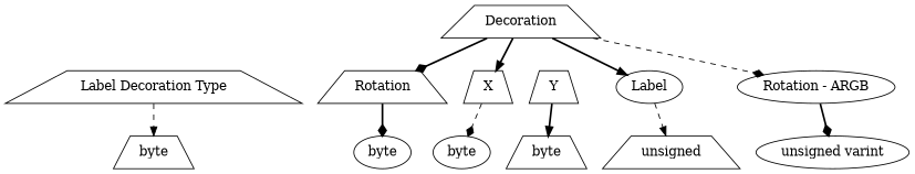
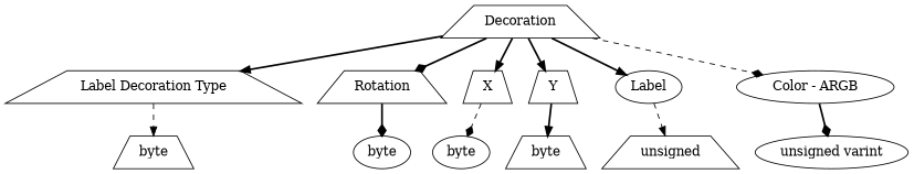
  digraph {
    rankdir=TB
    node [shape=trapezium]
    edge [arrowhead=normal style=bold]
    n1 [label=byte]
    n2 [label=byte shape=ellipse]
    n3 [label=byte shape=ellipse]
    n4 [label=byte]
    n5 [label=unsigned]
    n6 [label="unsigned varint" shape=ellipse]
    n7 [label=Decoration]
    n8 [label="Label Decoration Type"]
    n9 [label=Rotation]
    n10 [label=X]
    n11 [label=Y]
    n12 [label=Label shape=ellipse]
-   n13 [label="Rotation - ARGB" shape=ellipse]
+   n13 [label="Color - ARGB" shape=ellipse]
    subgraph sub_1 {
      rank=max
      n1
      n2
      n3
      n4
      n5
      n6
    }
+   n7 -> n8
    n7 -> n9 [arrowhead=diamond]
    n7 -> n10
+   n7 -> n11
    n7 -> n12
    n7 -> n13 [arrowhead=diamond style=dashed]
    n8 -> n1 [style=dashed]
    n9 -> n2 [arrowhead=diamond]
    n10 -> n3 [arrowhead=diamond style=dashed]
    n11 -> n4
    n12 -> n5 [style=dashed]
    n13 -> n6 [arrowhead=diamond]
  }
